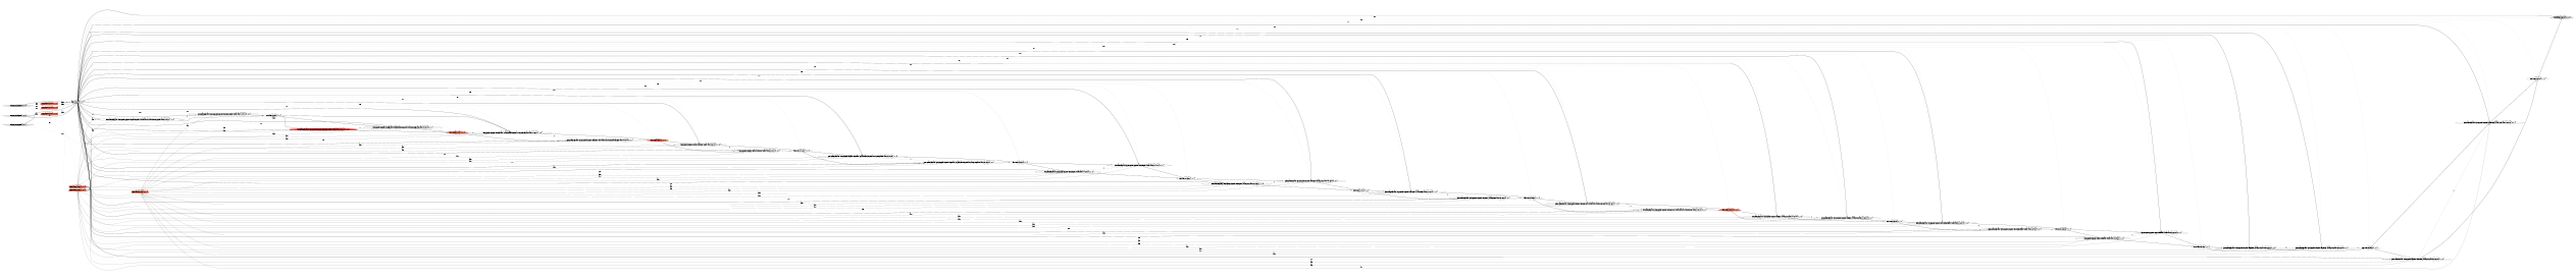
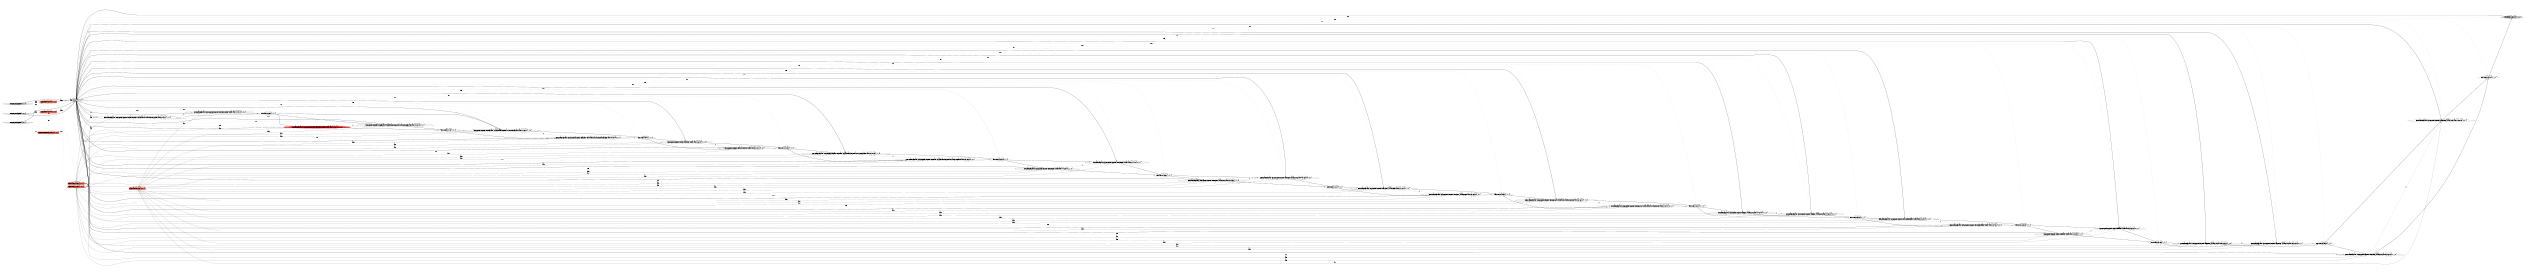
  digraph {
    rankdir=LR
    node [fillcolor=white shape=ellipse style=filled]
    edge [style=bold]
    n1 [label="name@@@3@@@['1', '1', '1']" shape=diamond]
    n2 [label="getOrCreateConfiguration((IAM2Component)component).setProxyHost((java.lang.String)value)@@@16@@@['0', '0', '1']"]
    n3 [label="getOrCreateConfiguration((IAM2Component)component).setAccessKey((java.lang.String)value)@@@28@@@['0', '0', '1']"]
    n4 [label="getOrCreateConfiguration((IAM2Component)component).setRegion((java.lang.String)value)@@@22@@@['0', '0', '1']"]
    n5 [label="((IAM2Component)component).setConfiguration((org.apache.camel.component.aws2.iam.IAM2Configuration)value)@@@6@@@['0', '0', '1']"]
    n6 [label="return true@@@23@@@['1', '1', '1']"]
    n7 [label="getOrCreateConfiguration((MQ2Component)component).setProxyProtocol((software.amazon.awssdk.core.Protocol)value)@@@18@@@['1', '1', '0']"]
    n8 [label="return true@@@5@@@['1', '1', '1']"]
    n9 [label="getOrCreateConfiguration((MQ2Component)component).setRegion((java.lang.String)value)@@@20@@@['1', '1', '0']"]
    n10 [label="getOrCreateConfiguration((MQ2Component)component).setProxyPort((java.lang.Integer)value)@@@16@@@['1', '1', '0']"]
    n11 [label="getOrCreateConfiguration((IAM2Component)component).setSecretKey((java.lang.String)value)@@@30@@@['0', '0', '1']"]
    n12 [label="getOrCreateConfiguration((MQ2Component)component).setAccessKey((java.lang.String)value)@@@26@@@['1', '1', '0']"]
-   n13 [fillcolor=tomato label="return true@@@7@@@['1', '0', '1']"]
+   n13 [label="return true@@@7@@@['1', '0', '1']"]
    n14 [label="((IAM2Component)component).setAutowiredEnabled((boolean)value)@@@26@@@['0', '0', '1']"]
    n15 [label="getOrCreateConfiguration((MQ2Component)component).setOperation((org.apache.camel.component.aws2.mq.MQ2Operations)value)@@@10@@@['1', '1', '0']"]
    n16 [label="getOrCreateConfiguration((IAM2Component)component).setOperation((org.apache.camel.component.aws2.iam.IAM2Operations)value)@@@12@@@['0', '0', '1']"]
    n17 [fillcolor=lightgray label="return false@@@32@@@['1', '1', '1']"]
    n18 [label="return true@@@29@@@['1', '1', '1']"]
-   n19 [fillcolor=tomato label="return true@@@9@@@['1', '1', '1']"]
+   n19 [label="return true@@@9@@@['1', '1', '1']"]
    n20 [label="return true@@@15@@@['1', '1', '1']"]
    n21 [label="return true@@@11@@@['1', '1', '1']"]
    n22 [label="return true@@@25@@@['1', '1', '1']"]
-   n23 [fillcolor=tomato label="return true@@@21@@@['1', '1', '1']"]
+   n23 [label="return true@@@21@@@['1', '1', '1']"]
    n24 [label="((MQ2Component)component).setConfiguration((org.apache.camel.component.aws2.mq.MQ2Configuration)value)@@@6@@@['1', '1', '0']"]
    n25 [label="getOrCreateConfiguration((MQ2Component)component).setTrustAllCertificates((boolean)value)@@@22@@@['1', '1', '0']"]
    n26 [label="getOrCreateConfiguration((IAM2Component)component).setAutoDiscoverClient((boolean)value)@@@4@@@['0', '0', '1']"]
    n27 [label="getOrCreateConfiguration((IAM2Component)component).setTrustAllCertificates((boolean)value)@@@24@@@['0', '0', '1']"]
    n28 [label="getOrCreateConfiguration((MQ2Component)component).setSecretKey((java.lang.String)value)@@@28@@@['1', '1', '0']"]
    n29 [label="getOrCreateConfiguration((IAM2Component)component).setIamClient((software.amazon.awssdk.services.iam.IamClient)value)@@@8@@@['0', '0', '1']"]
    n30 [label="((MQ2Component)component).setLazyStartProducer((boolean)value)@@@8@@@['1', '1', '0']"]
    n31 [label="getOrCreateConfiguration((IAM2Component)component).setProxyProtocol((software.amazon.awssdk.core.Protocol)value)@@@20@@@['0', '0', '1']"]
    n32 [label="((MQ2Component)component).setAutowiredEnabled((boolean)value)@@@24@@@['1', '1', '0']"]
    n33 [label="return true@@@31@@@['1', '1', '1']"]
    n34 [label="getOrCreateConfiguration((MQ2Component)component).setAmazonMqClient((software.amazon.awssdk.services.mq.MqClient)value)@@@4@@@['1', '1', '0']"]
    n35 [label="getOrCreateConfiguration((MQ2Component)component).setProxyHost((java.lang.String)value)@@@14@@@['1', '1', '0']"]
    n36 [label="((IAM2Component)component).setLazyStartProducer((boolean)value)@@@10@@@['0', '0', '1']"]
    n37 [label="return true@@@27@@@['1', '1', '1']"]
    n38 [label="getOrCreateConfiguration((IAM2Component)component).setPojoRequest((boolean)value)@@@14@@@['0', '0', '1']"]
    n39 [label="return true@@@19@@@['1', '1', '1']"]
    n40 [label="return true@@@13@@@['1', '1', '1']"]
    n41 [fillcolor=red label="getOrCreateConfiguration((MQ2Component)component).setAutoDiscoverClient((boolean)value)@@@6@@@['1', '0', '0']"]
    n42 [label="getOrCreateConfiguration((IAM2Component)component).setProxyPort((java.lang.Integer)value)@@@18@@@['0', '0', '1']"]
    n43 [label="getOrCreateConfiguration((MQ2Component)component).setPojoRequest((boolean)value)@@@12@@@['1', '1', '0']"]
    n44 [label="return true@@@17@@@['1', '1', '1']"]
    n45 [fillcolor=lightgray label="setPropertyOnComponent['0', '1', '0']" shape=diamond]
    n46 [fillcolor=tomato label="Object value@@@2@@@['0', '1', '0']" shape=box]
    n47 [fillcolor=tomato label="String name@@@2@@@['1', '1', '1']" shape=box]
-   n48 [fillcolor=tomato label="String name@@@2@@@['0', '1', '0']" shape=box]
+   n49 [fillcolor=tomato label="Component component@@@2@@@['0', '0', '1']" shape=box]
    n50 [fillcolor=lightgray label="setPropertyOnComponent['0', '0', '1']" shape=diamond]
    n51 [fillcolor=tomato label="Object value@@@2@@@['0', '0', '1']" shape=box]
    n52 [fillcolor=tomato label="String name@@@2@@@['1', '0', '0']" shape=box]
    n53 [fillcolor=lightgray label="setPropertyOnComponent['1', '0', '0']" shape=diamond]
    n54 [fillcolor=tomato label="Object value@@@2@@@['1', '0', '0']" shape=box]
    n1 -> n2
    n1 -> n2 [label=true style=dotted]
    n1 -> n3 [label=true style=dotted]
    n1 -> n3
    n1 -> n4
    n1 -> n4 [label=true style=dotted]
    n1 -> n5
    n1 -> n5 [label=true style=dotted]
    n1 -> n6 [label=true style=dotted]
    n1 -> n7 [label=true style=dotted]
    n1 -> n7
    n1 -> n8 [label=true style=dotted]
    n1 -> n9 [label=true style=dotted]
    n1 -> n9
    n1 -> n10
    n1 -> n10 [label=true style=dotted]
    n1 -> n11 [label=true style=dotted]
    n1 -> n11
    n1 -> n12
    n1 -> n12 [label=true style=dotted]
-   n1 -> n13 [label=value style=dotted]
+   n1 -> n13 [label=true style=dotted]
    n1 -> n14
    n1 -> n14 [label=true style=dotted]
    n1 -> n15 [label=true style=dotted]
    n1 -> n15
    n1 -> n16 [label=true style=dotted]
    n1 -> n16
    n1 -> n17
    n1 -> n17 [label=true style=dotted]
    n1 -> n18 [label=true style=dotted]
    n1 -> n19 [label=true style=dotted]
    n1 -> n20 [label=true style=dotted]
    n1 -> n21 [label=true style=dotted]
    n1 -> n22 [label=true style=dotted]
    n1 -> n23 [label=true style=dotted]
    n1 -> n24 [label=true style=dotted]
    n1 -> n24
    n1 -> n25 [label=true style=dotted]
    n1 -> n25
    n1 -> n26 [label=true style=dotted]
    n1 -> n26
    n1 -> n27 [label=true style=dotted]
    n1 -> n27
    n1 -> n28
    n1 -> n28 [label=true style=dotted]
    n1 -> n29 [label=true style=dotted]
    n1 -> n29
    n1 -> n30 [label=true style=dotted]
    n1 -> n30
    n1 -> n31 [label=true style=dotted]
    n1 -> n31
    n1 -> n32
    n1 -> n32 [label=true style=dotted]
    n1 -> n33 [label=true style=dotted]
    n1 -> n34 [label=true style=dotted]
    n1 -> n34
    n1 -> n35
    n1 -> n35 [label=true style=dotted]
    n1 -> n36
    n1 -> n36 [label=true style=dotted]
    n1 -> n37 [label=true style=dotted]
    n1 -> n38 [label=true style=dotted]
    n1 -> n38
    n1 -> n39 [label=true style=dotted]
    n1 -> n40 [label=true style=dashed]
    n1 -> n41 [label=true style=dotted]
    n1 -> n41
    n1 -> n42 [label=true style=dotted]
    n1 -> n42
    n1 -> n43
    n1 -> n43 [label=true style=dotted]
    n2 -> n44
    n3 -> n18
    n4 -> n6
    n5 -> n13
    n6 -> n25
    n6 -> n27
    n7 -> n23
    n7 -> n31 [label=0 style=dashed]
    n8 -> n5
    n8 -> n24
    n8 -> n41
    n9 -> n4 [label=0 style=dashed]
    n9 -> n6
    n10 -> n39
    n10 -> n42 [label=0 style=dashed]
    n11 -> n33
    n12 -> n3 [label=0 style=dashed]
    n12 -> n18
    n13 -> n24
    n13 -> n29
    n14 -> n37
    n15 -> n16 [label=0 style=dashed]
    n15 -> n40
    n16 -> n40
    n18 -> n11
    n18 -> n28
    n19 -> n30
    n19 -> n36
    n20 -> n2
    n20 -> n35
    n21 -> n15
    n21 -> n16
    n22 -> n14
    n22 -> n32
    n23 -> n4
    n23 -> n9
    n24 -> n19
    n24 -> n29 [label=0 style=dashed]
    n25 -> n22
    n25 -> n27 [label=0 style=dashed]
    n26 -> n8
    n27 -> n22
    n28 -> n11 [label=0 style=dashed]
    n28 -> n33
    n29 -> n19
    n30 -> n21
    n30 -> n36 [label=0 style=dashed]
    n31 -> n23
    n32 -> n14 [label=0 style=dashed]
    n32 -> n37
    n33 -> n17
    n34 -> n8
    n34 -> n26 [label=0 style=dashed]
    n35 -> n2 [label=0 style=dashed]
    n35 -> n44
    n36 -> n21
    n37 -> n3
    n37 -> n12
    n38 -> n20
    n39 -> n7
    n39 -> n31
    n40 -> n38
    n40 -> n43
    n41 -> n5 [label=0 style=dashed]
    n41 -> n13
    n42 -> n39
    n43 -> n20
    n43 -> n38 [label=0 style=dashed]
    n44 -> n10
    n44 -> n42
    n45 -> n1
    n45 -> n46 [label=true style=dotted]
    n45 -> n47 [label=true style=dotted]
-   n45 -> n48 [label=true style=dotted]
    n46 -> n7 [label=value style=solid]
    n46 -> n9 [label=value style=solid]
    n46 -> n10 [label=value style=solid]
    n46 -> n12 [label=value style=solid]
    n46 -> n15 [label=value style=solid]
    n46 -> n24 [label=value style=solid]
    n46 -> n25 [label=value style=solid]
    n46 -> n28 [label=value style=solid]
    n46 -> n30 [label=value style=solid]
    n46 -> n32 [label=value style=solid]
    n46 -> n34 [label=value style=solid]
    n46 -> n35 [label=value style=solid]
    n46 -> n43 [label=value style=solid]
    n47 -> n1 [label=name style=solid]
-   n48 -> n1 [label=name style=solid]
    n50 -> n1
    n50 -> n47 [label=true style=dotted]
+   n50 -> n49 [label=true style=dotted]
    n50 -> n51 [label=true style=dotted]
    n51 -> n2 [label=value style=solid]
    n51 -> n3 [label=value style=solid]
    n51 -> n4 [label=value style=solid]
    n51 -> n5 [label=value style=solid]
    n51 -> n11 [label=value style=solid]
    n51 -> n14 [label=value style=solid]
    n51 -> n16 [label=value style=solid]
    n51 -> n26 [label=value style=solid]
    n51 -> n27 [label=value style=solid]
    n51 -> n29 [label=value style=solid]
    n51 -> n31 [label=value style=solid]
    n51 -> n36 [label=value style=solid]
    n51 -> n38 [label=value style=solid]
    n51 -> n42 [label=value style=solid]
    n52 -> n1 [label=name style=solid]
    n53 -> n1
    n53 -> n47 [label=true style=dotted]
    n53 -> n52 [label=name style=dotted]
    n53 -> n54 [label=true style=dotted]
    n54 -> n7 [label=value style=solid]
    n54 -> n9 [label=value style=solid]
    n54 -> n10 [label=value style=solid]
    n54 -> n12 [label=value style=solid]
    n54 -> n15 [label=value style=solid]
    n54 -> n24 [label=value style=solid]
    n54 -> n25 [label=value style=solid]
    n54 -> n28 [label=value style=solid]
    n54 -> n30 [label=value style=solid]
    n54 -> n32 [label=value style=solid]
    n54 -> n34 [label=value style=solid]
    n54 -> n35 [label=value style=solid]
    n54 -> n41 [label=value style=solid]
    n54 -> n43 [label=value style=solid]
  }
